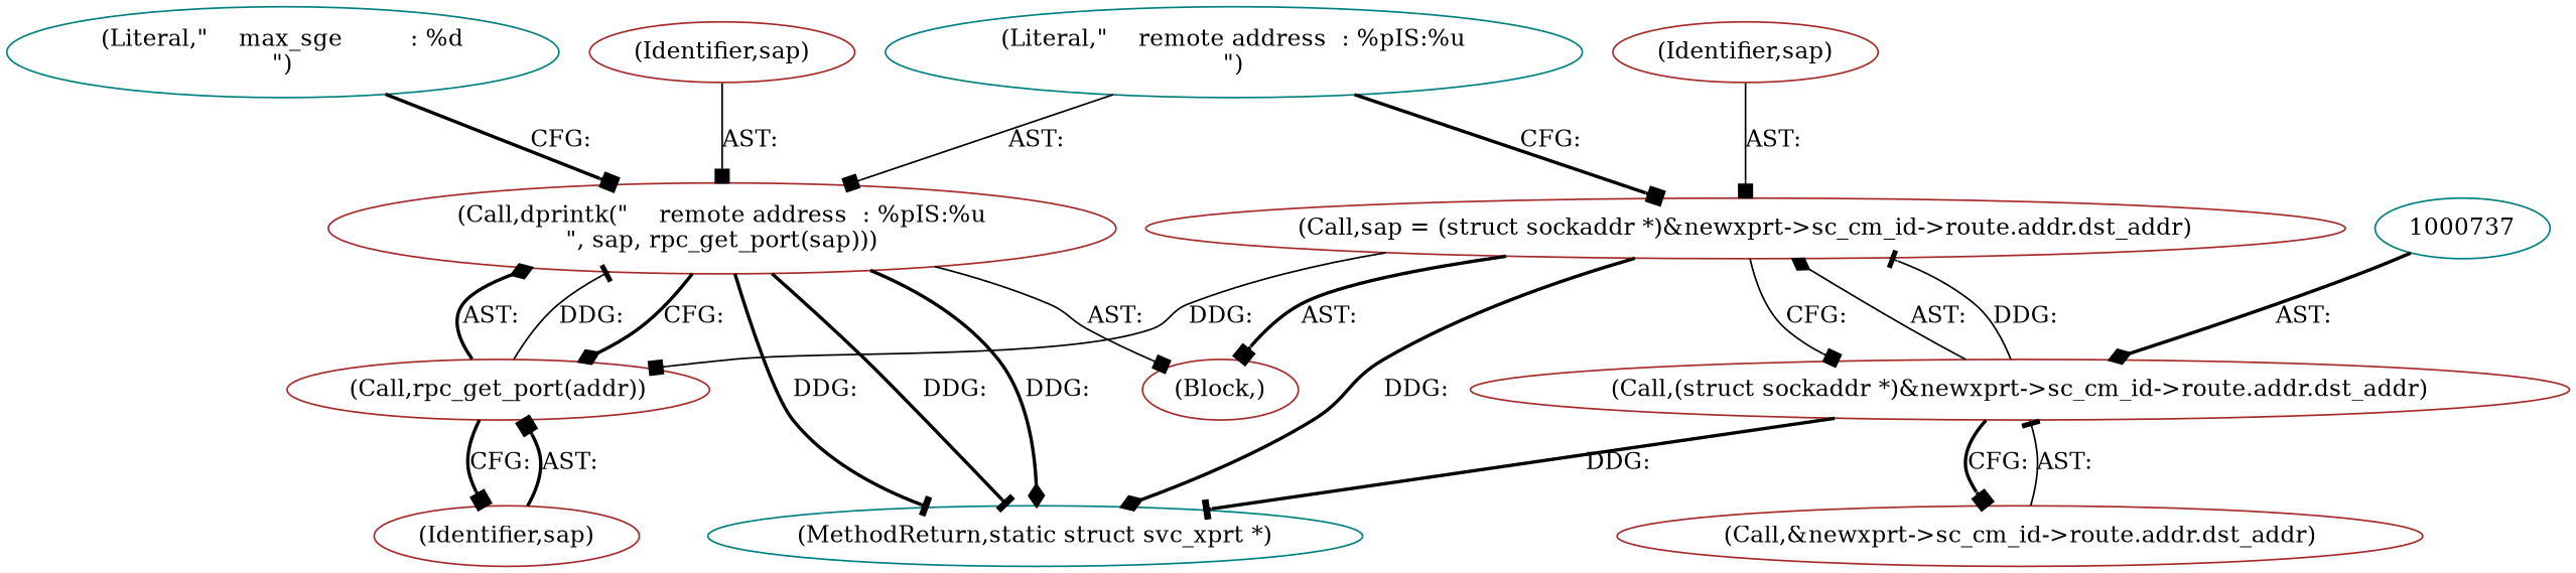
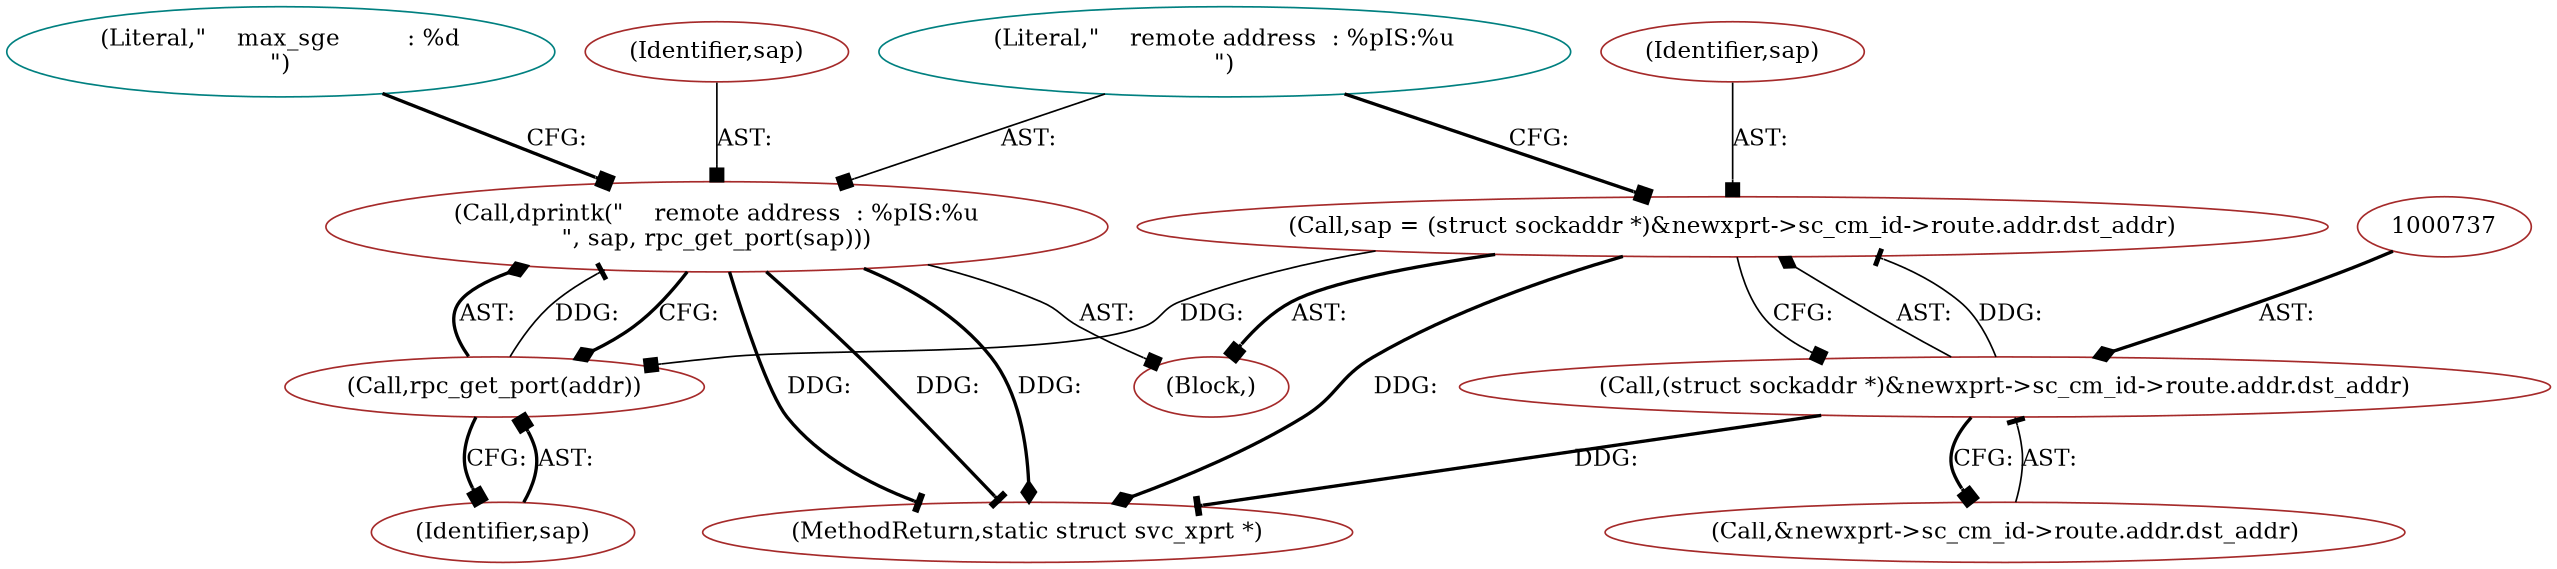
  digraph {
    node [color=brown]
    edge [arrowhead=box style=bold]
    n1 [label="(Call,dprintk(\"    remote address  : %pIS:%u\n\", sap, rpc_get_port(sap)))"]
    n2 [label="(Call,rpc_get_port(addr))"]
-   n3 [color=teal label="(MethodReturn,static struct svc_xprt *)"]
+   n3 [label="(MethodReturn,static struct svc_xprt *)"]
    n4 [label="(Block,)"]
    n5 [label="(Identifier,sap)"]
    n6 [label="(Call,sap = (struct sockaddr *)&newxprt->sc_cm_id->route.addr.dst_addr)"]
    n7 [label="(Call,(struct sockaddr *)&newxprt->sc_cm_id->route.addr.dst_addr)"]
    n8 [label="(Call,&newxprt->sc_cm_id->route.addr.dst_addr)"]
    n9 [label="(Identifier,sap)"]
    n10 [color=teal label="(Literal,\"    max_sge         : %d\n\")"]
    n11 [color=teal label="(Literal,\"    remote address  : %pIS:%u\n\")"]
    n12 [label="(Identifier,sap)"]
-   1000737 [color=teal]
+   1000737
    n1 -> n2 [arrowhead=diamond label="CFG: "]
    n1 -> n3 [arrowhead=tee label="DDG: "]
    n1 -> n3 [arrowhead=tee label="DDG: "]
    n1 -> n3 [arrowhead=diamond label="DDG: "]
    n1 -> n4 [label="AST: " style=solid]
    n2 -> n1 [arrowhead=diamond label="AST: "]
    n2 -> n1 [arrowhead=tee label="DDG: " style=solid]
    n2 -> n5 [label="CFG: "]
    n5 -> n2 [label="AST: "]
    n6 -> n2 [label="DDG: " style=solid]
    n6 -> n3 [arrowhead=diamond label="DDG: "]
    n6 -> n4 [label="AST: "]
    n6 -> n7 [label="CFG: " style=solid]
    n7 -> n3 [arrowhead=tee label="DDG: "]
    n7 -> n6 [arrowhead=diamond label="AST: " style=solid]
    n7 -> n6 [arrowhead=tee label="DDG: " style=solid]
    n7 -> n8 [label="CFG: "]
    n8 -> n7 [arrowhead=tee label="AST: " style=solid]
    n9 -> n6 [label="AST: " style=solid]
    n10 -> n1 [label="CFG: "]
    n11 -> n1 [label="AST: " style=solid]
    n11 -> n6 [label="CFG: "]
    n12 -> n1 [label="AST: " style=solid]
    1000737 -> n7 [arrowhead=diamond label="AST: "]
  }
